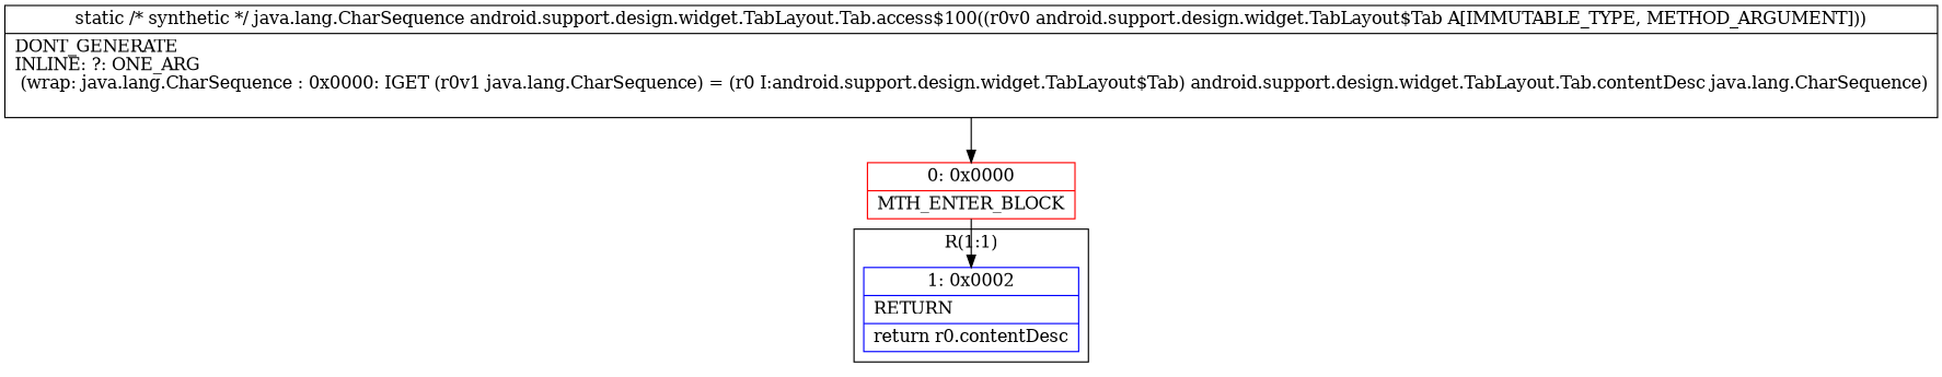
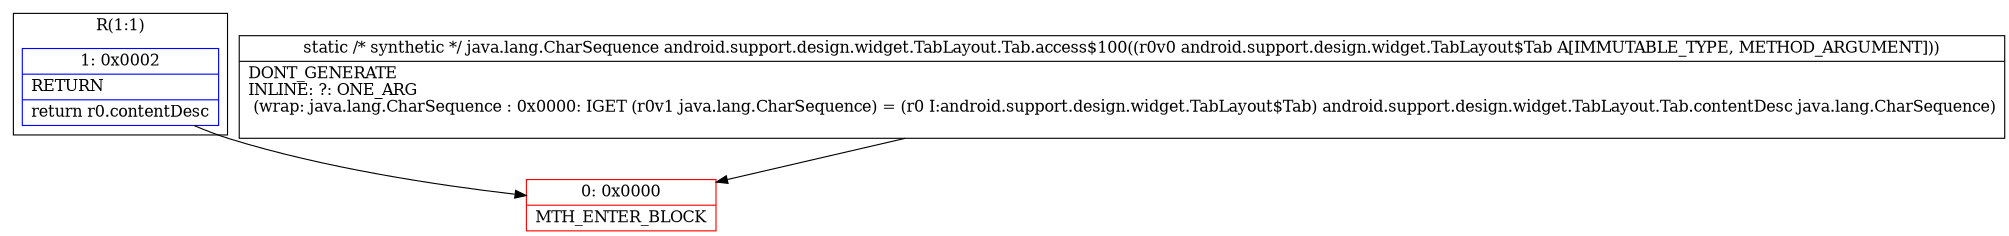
  digraph {
    node [shape=record]
    n1 [color=blue label="{1\:\ 0x0002|RETURN\l|return r0.contentDesc\l}"]
    n2 [color=red label="{0\:\ 0x0000|MTH_ENTER_BLOCK\l}"]
    n3 [label="{static \/* synthetic *\/ java.lang.CharSequence android.support.design.widget.TabLayout.Tab.access$100((r0v0 android.support.design.widget.TabLayout$Tab A[IMMUTABLE_TYPE, METHOD_ARGUMENT]))  | DONT_GENERATE\lINLINE: ?: ONE_ARG  \l  (wrap: java.lang.CharSequence : 0x0000: IGET  (r0v1 java.lang.CharSequence) = (r0 I:android.support.design.widget.TabLayout$Tab) android.support.design.widget.TabLayout.Tab.contentDesc java.lang.CharSequence)\l\l}"]
    subgraph cluster_1 {
      label="R(1:1)"
      n1
    }
-   n2 -> n1
+   n1 -> n2
    n3 -> n2
  }
